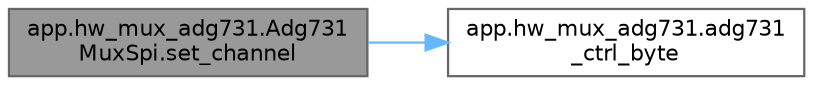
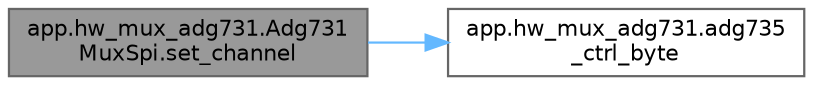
  digraph {
    rankdir=LR
    node [fontname=Helvetica fontsize=10 shape=box style=filled]
    n1 [color=gray40 fillcolor=grey60 fontcolor=black height=0.2 label="app.hw_mux_adg731.Adg731\lMuxSpi.set_channel" width=0.4]
-   n2 [color=grey40 fillcolor=white height=0.2 label="app.hw_mux_adg731.adg731\l_ctrl_byte" width=0.4]
+   n2 [color=grey40 fillcolor=white height=0.2 label="app.hw_mux_adg731.adg735\l_ctrl_byte" width=0.4]
    n1 -> n2 [color=steelblue1 fontname=Helvetica fontsize=10 labelfontname=Helvetica labelfontsize=10 style=solid]
  }
